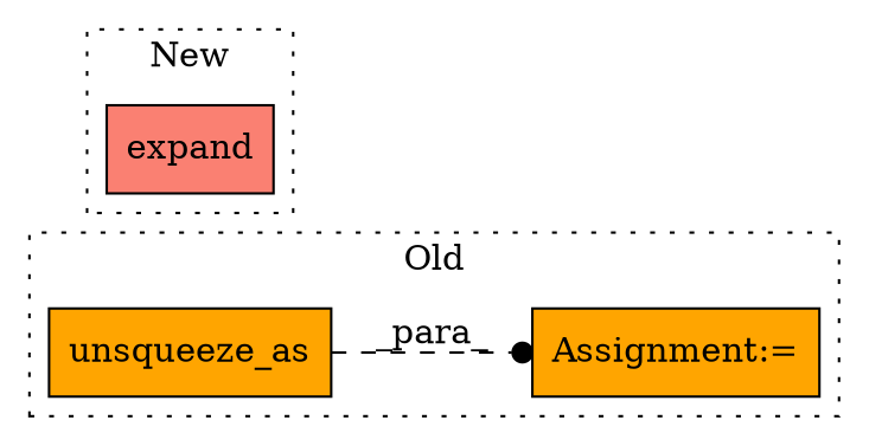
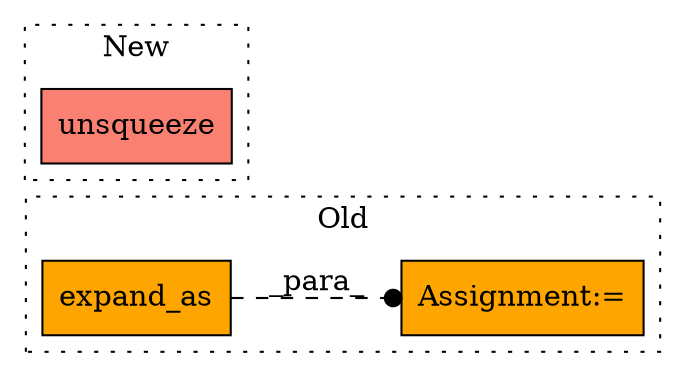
  digraph {
    rankdir=LR
    node [a=32 l="10,1" shape=box style=filled fillcolor=orange]
-   n1 [label=unsqueeze_as s="5451,5464"]
+   n1 [label=expand_as s="5451,5464"]
    n2 [a=7 l=1 label="Assignment:=" s=5431]
-   n3 [label=expand s="12119,12131" fillcolor=salmon]
+   n3 [label=unsqueeze s="12119,12131" fillcolor=salmon]
    subgraph cluster_1 {
      label=Old
      style=dotted
      n1
      n2
    }
    subgraph cluster_2 {
      label=New
      style=dotted
      n3
    }
    n1 -> n2 [label=_para_ style=dashed arrowhead=dot]
  }
